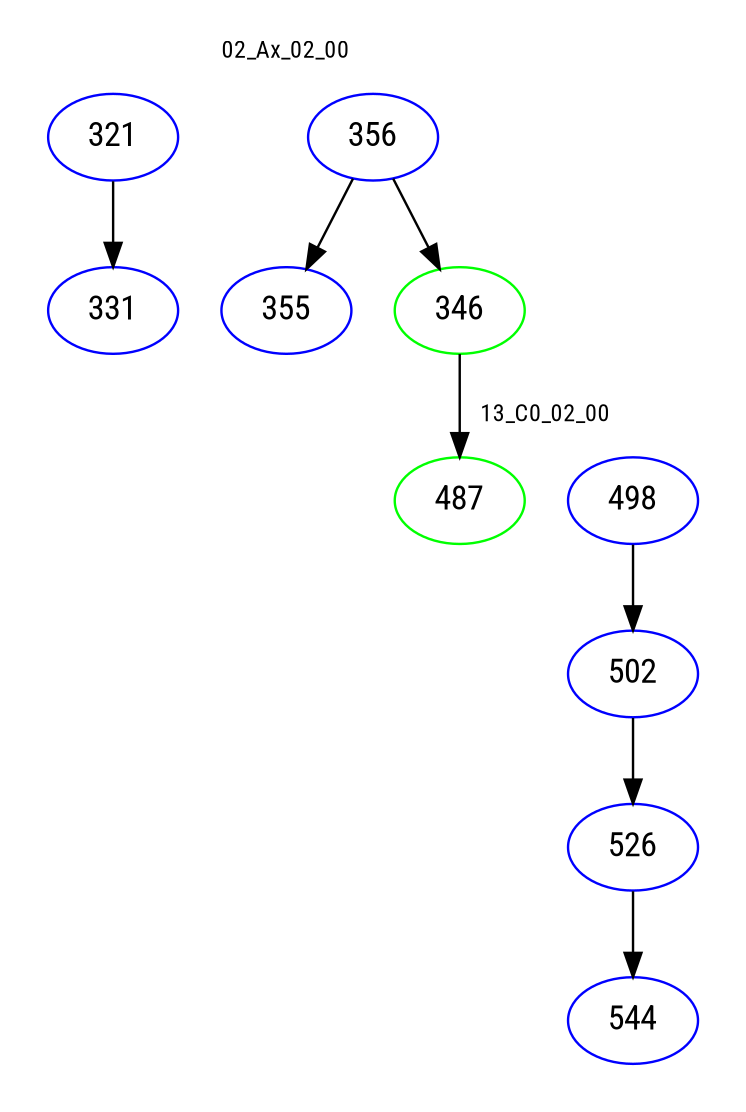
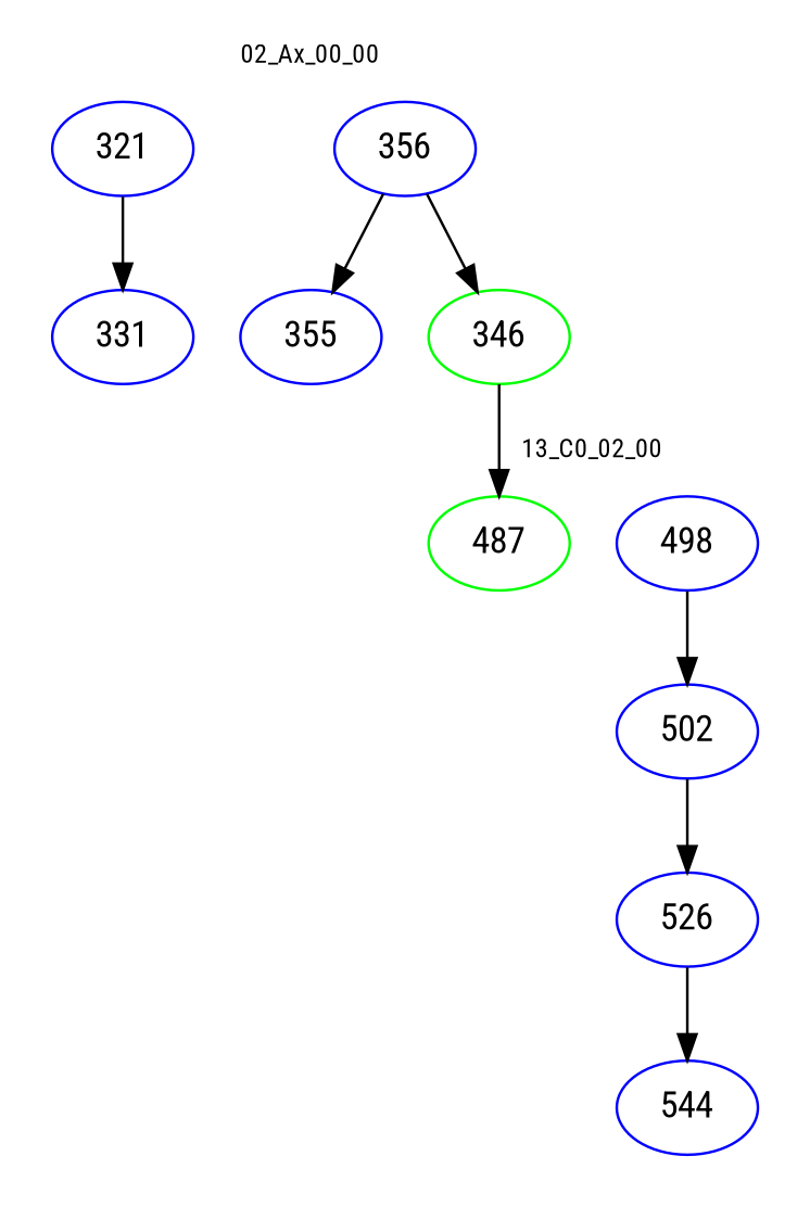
  digraph {
    fontname="Roboto Condensed"
    node [color=blue fontname="Roboto Condensed"]
    edge [color=black fontname="Roboto Condensed"]
    n1 [label=356]
    n2 [label=355]
    n3 [color=green label=346]
    n4 [label=321]
    n5 [label=331]
    n6 [label=498]
    n7 [color=green label=487]
    n8 [label=502]
    n9 [label=526]
    n10 [label=544]
    subgraph cluster_1 {
      color=white
      fontsize=10
-     label="02_Ax_02_00"
+     label="02_Ax_00_00"
      n1
      n2
      n3
      n4
      n5
    }
    subgraph cluster_2 {
      color=white
      fontsize=10
      label="13_C0_02_00"
      n6
      n7
      n8
      n9
      n10
    }
    n1 -> n2
    n1 -> n3
    n3 -> n7
    n4 -> n5
    n6 -> n8
    n8 -> n9
    n9 -> n10
  }
